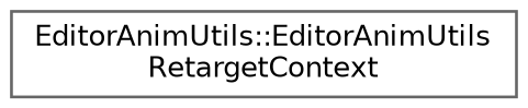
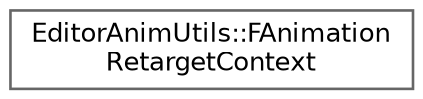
  digraph {
    rankdir=LR
-   n1 [color=grey40 fillcolor=white fontname=Helvetica fontsize=10 height=0.2 label="EditorAnimUtils::EditorAnimUtils\lRetargetContext" shape=box style=filled width=0.4]
+   n1 [color=grey40 fillcolor=white fontname=Helvetica fontsize=10 height=0.2 label="EditorAnimUtils::FAnimation\lRetargetContext" shape=box style=filled width=0.4]
  }
